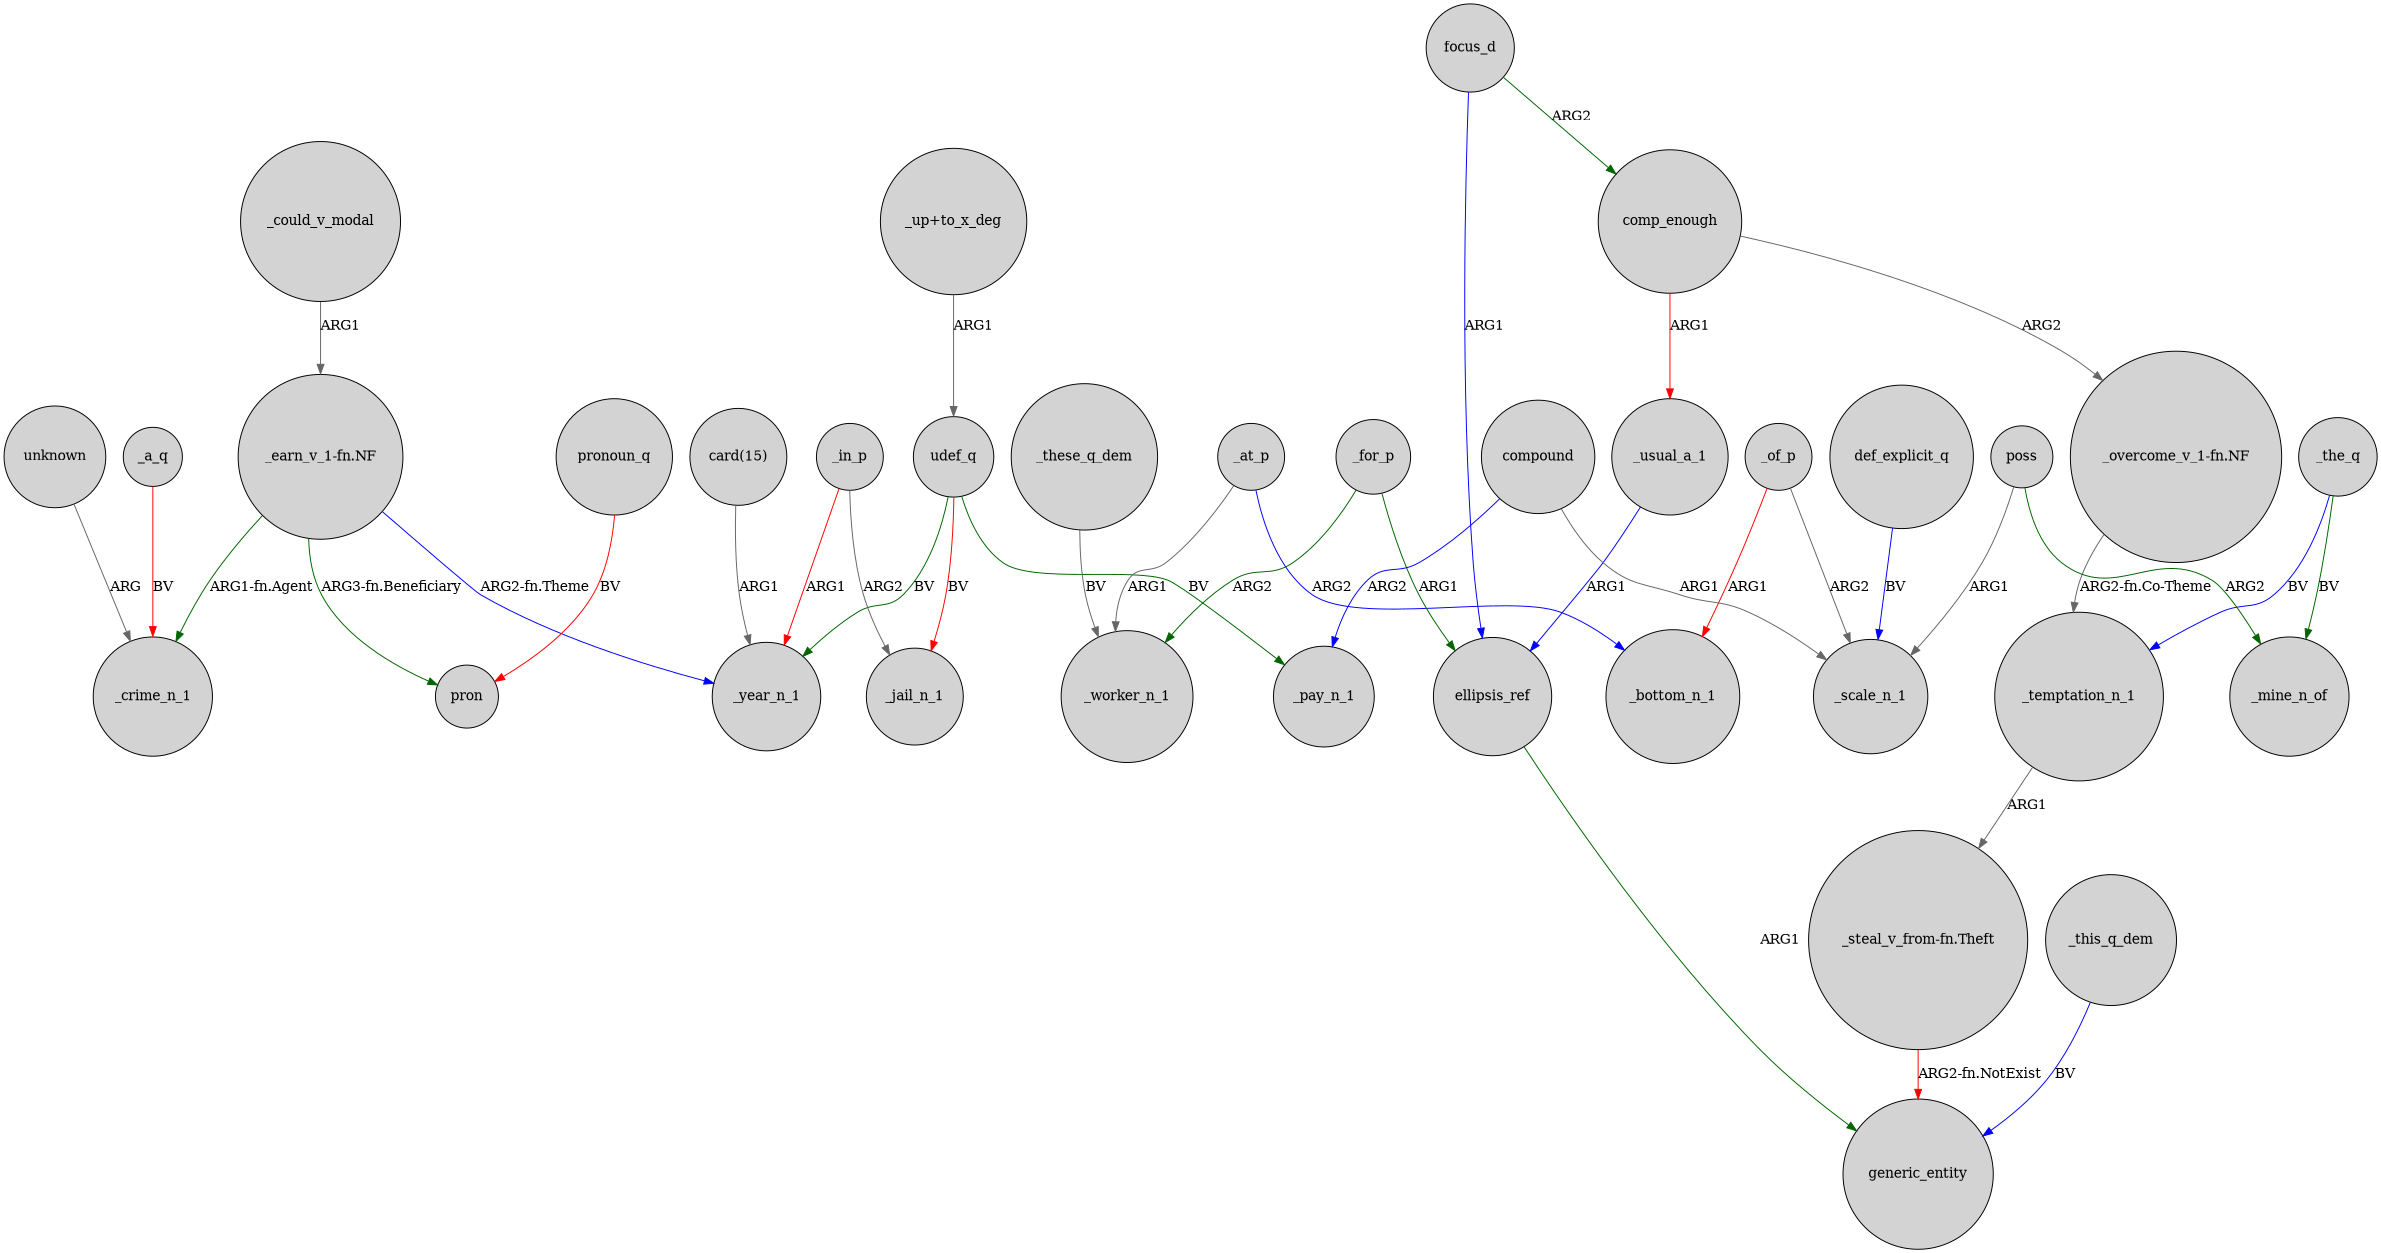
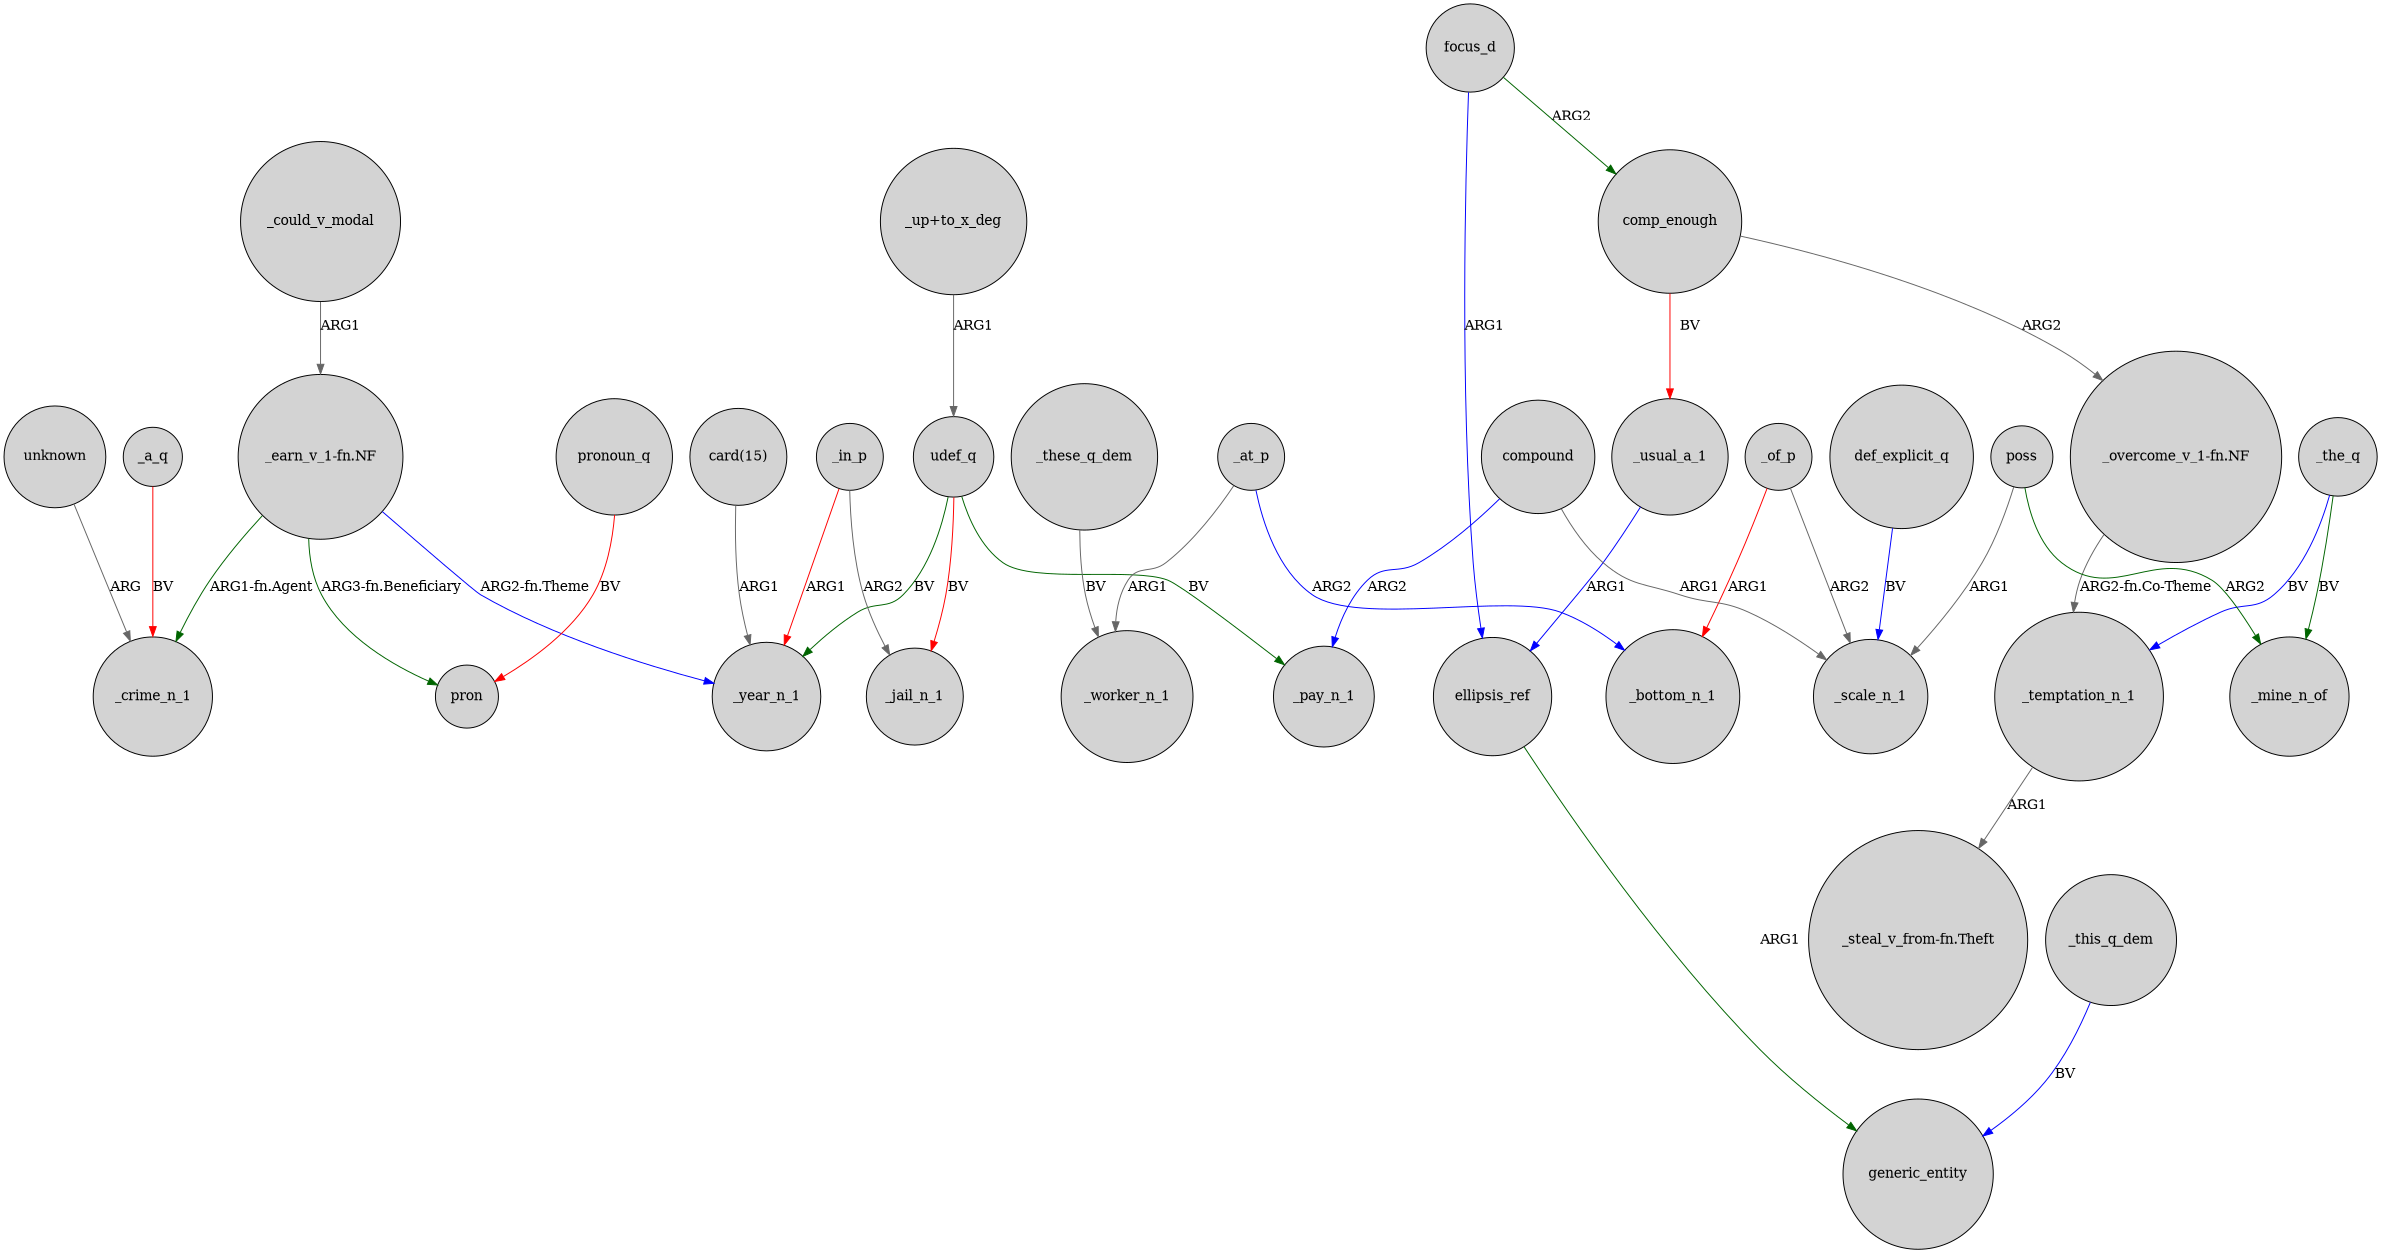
  digraph {
    node [shape=circle style=filled]
    edge [color=gray40]
    udef_q
    _jail_n_1
    _year_n_1
    _pay_n_1
    "_up+to_x_deg"
    comp_enough
    "_overcome_v_1-fn.NF"
    _usual_a_1
    _temptation_n_1
    ellipsis_ref
    "_steal_v_from-fn.Theft"
    _at_p
    _bottom_n_1
    _worker_n_1
    generic_entity
    _in_p
    _of_p
    _scale_n_1
    "card(15)"
    _the_q
    _mine_n_of
    _could_v_modal
    "_earn_v_1-fn.NF"
    _crime_n_1
    pron
    focus_d
-   _for_p
    poss
    compound
    _these_q_dem
    _a_q
    pronoun_q
    _this_q_dem
    unknown
    def_explicit_q
    udef_q -> _jail_n_1 [color=red label=BV]
    udef_q -> _year_n_1 [color=darkgreen label=BV]
    udef_q -> _pay_n_1 [color=darkgreen label=BV]
    "_up+to_x_deg" -> udef_q [label=ARG1]
    comp_enough -> "_overcome_v_1-fn.NF" [label=ARG2]
-   comp_enough -> _usual_a_1 [color=red label=ARG1]
+   comp_enough -> _usual_a_1 [color=red label=BV]
    "_overcome_v_1-fn.NF" -> _temptation_n_1 [label="ARG2-fn.Co-Theme"]
    _usual_a_1 -> ellipsis_ref [color=blue label=ARG1]
    _temptation_n_1 -> "_steal_v_from-fn.Theft" [label=ARG1]
    ellipsis_ref -> generic_entity [color=darkgreen label=ARG1]
-   "_steal_v_from-fn.Theft" -> generic_entity [color=red label="ARG2-fn.NotExist"]
    _at_p -> _bottom_n_1 [color=blue label=ARG2]
    _at_p -> _worker_n_1 [label=ARG1]
    _in_p -> _jail_n_1 [label=ARG2]
    _in_p -> _year_n_1 [color=red label=ARG1]
    _of_p -> _bottom_n_1 [color=red label=ARG1]
    _of_p -> _scale_n_1 [label=ARG2]
    "card(15)" -> _year_n_1 [label=ARG1]
    _the_q -> _temptation_n_1 [color=blue label=BV]
    _the_q -> _mine_n_of [color=darkgreen label=BV]
    _could_v_modal -> "_earn_v_1-fn.NF" [label=ARG1]
    "_earn_v_1-fn.NF" -> _year_n_1 [color=blue label="ARG2-fn.Theme"]
    "_earn_v_1-fn.NF" -> _crime_n_1 [color=darkgreen label="ARG1-fn.Agent"]
    "_earn_v_1-fn.NF" -> pron [color=darkgreen label="ARG3-fn.Beneficiary"]
    focus_d -> comp_enough [color=darkgreen label=ARG2]
    focus_d -> ellipsis_ref [color=blue label=ARG1]
-   _for_p -> ellipsis_ref [color=darkgreen label=ARG1]
-   _for_p -> _worker_n_1 [color=darkgreen label=ARG2]
    poss -> _scale_n_1 [label=ARG1]
    poss -> _mine_n_of [color=darkgreen label=ARG2]
    compound -> _pay_n_1 [color=blue label=ARG2]
    compound -> _scale_n_1 [label=ARG1]
    _these_q_dem -> _worker_n_1 [label=BV]
    _a_q -> _crime_n_1 [color=red label=BV]
    pronoun_q -> pron [color=red label=BV]
    _this_q_dem -> generic_entity [color=blue label=BV]
    unknown -> _crime_n_1 [label=ARG]
    def_explicit_q -> _scale_n_1 [color=blue label=BV]
  }
